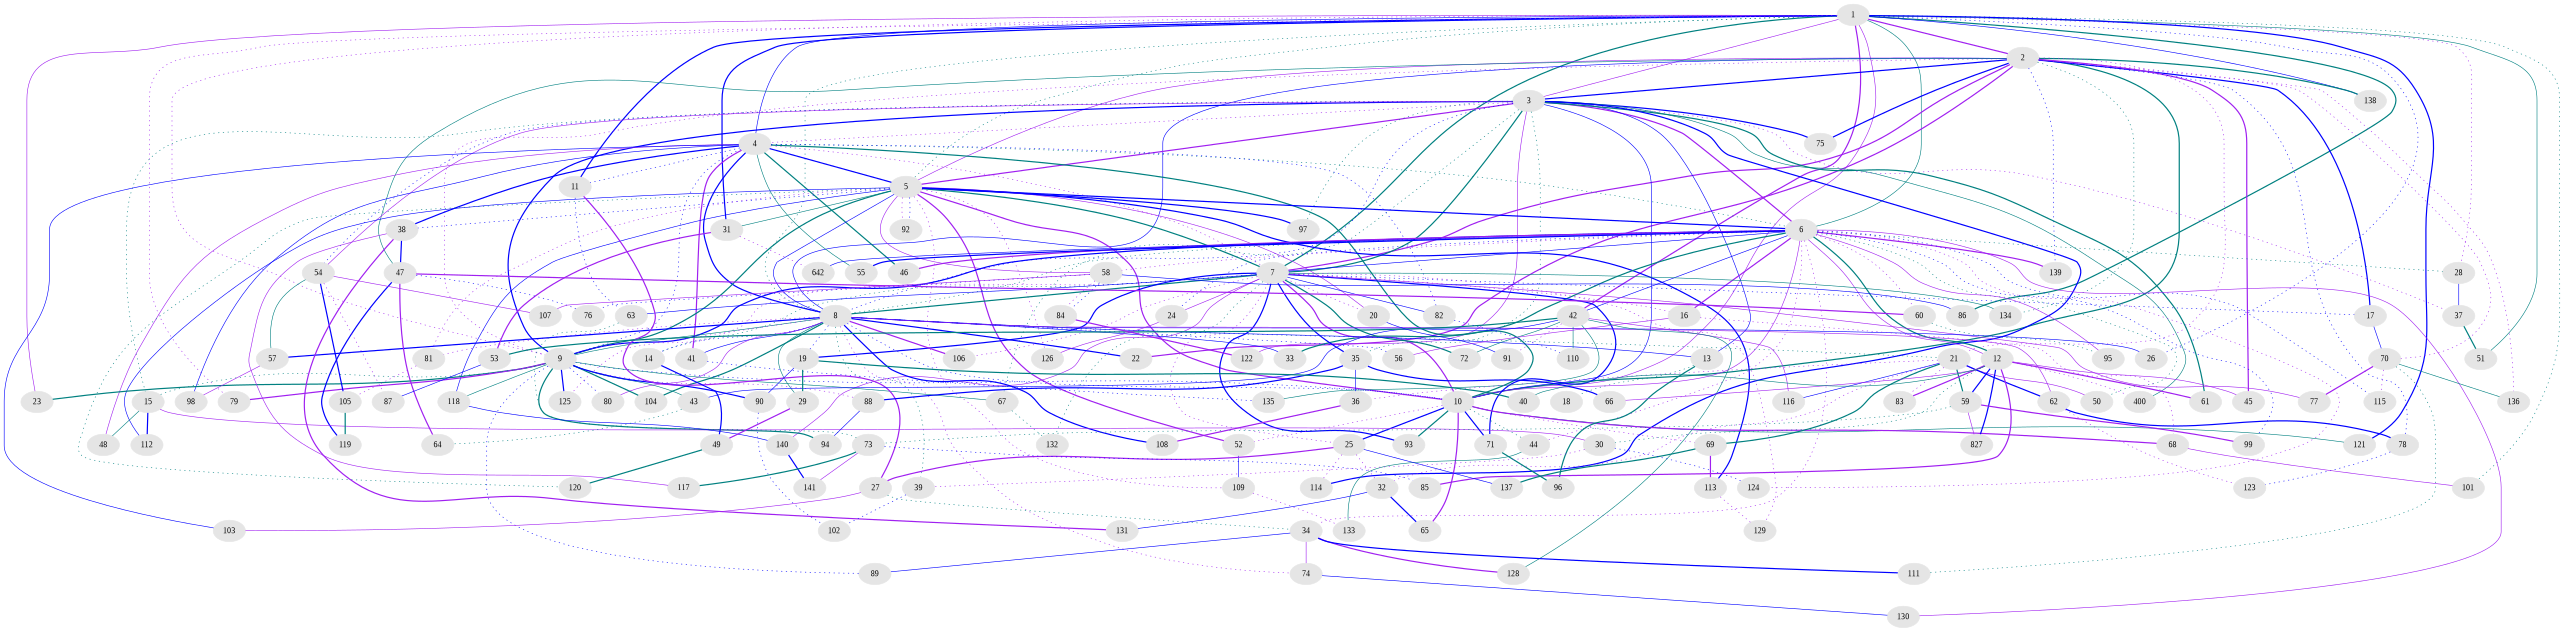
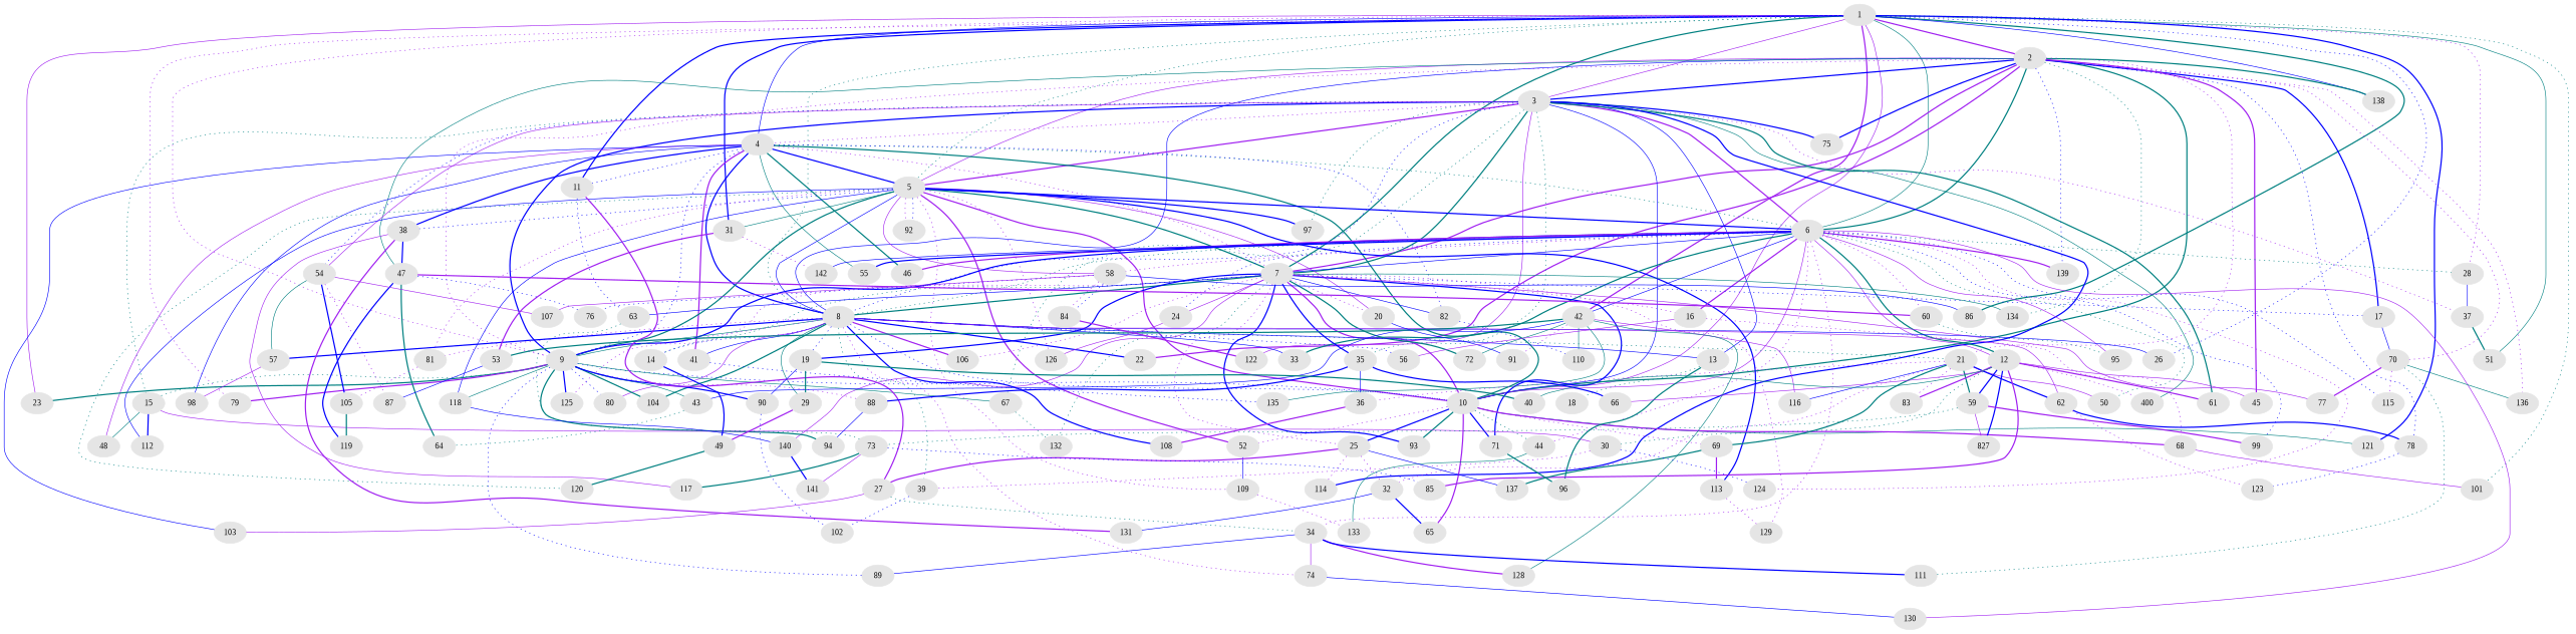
  graph {
    fontname="Liberation Serif"
    node [color=gray90 fontname="Liberation Serif" style=filled]
    edge [color=purple fontname="Liberation Serif" style=bold]
    1
    2
    3
    4
    5
    6
    7
    8
    9
    10
    11
    23
    26
    28
    31
    42
    51
    79
    86
    101
    121
    138
    17
    21
    22
    45
    47
    70
    75
    78
    134
    136
    139
    13
    15
    35
    37
    54
    61
    67
    97
    n42 [label=400]
    114
    122
    38
    41
    46
    48
    55
    82
    98
    103
    20
    52
    58
    81
    92
    109
    112
    113
    118
    120
    126
    12
    16
    24
    33
    34
    44
    50
    60
    95
    99
    115
    124
    130
-   142 [label=642]
+   142
    14
    19
    25
    63
    71
    72
    77
    93
    106
    129
    132
    140
    29
    39
    56
    57
    62
    74
    80
    104
    108
    125
    43
    88
    89
    90
    94
    65
    68
    69
    27
    53
    91
    116
    128
    135
    110
    59
    83
    32
    36
    64
    76
    119
    111
    123
    18
    96
    30
    66
    87
    105
    107
    131
    117
    84
    133
    40
    85
    n137 [label=827]
    49
    137
    73
    141
    102
    1 -- 2
    1 -- 3 [style=solid]
    1 -- 4 [color=blue style=solid]
    1 -- 5 [color=teal style=dotted]
    1 -- 6 [color=teal style=solid]
    1 -- 7 [color=teal]
    1 -- 8 [color=teal style=dotted]
    1 -- 9 [style=dotted]
    1 -- 10 [style=solid]
    1 -- 11 [color=blue]
    1 -- 23 [style=solid]
    1 -- 26 [color=blue style=dotted]
    1 -- 28 [style=dotted]
    1 -- 31 [color=blue]
    1 -- 42
    1 -- 51 [color=teal style=solid]
    1 -- 79 [style=dotted]
    1 -- 86 [color=teal]
    1 -- 101 [color=teal style=dotted]
    1 -- 121 [color=blue]
    1 -- 138 [color=blue style=solid]
    2 -- 3 [color=blue]
    2 -- 5 [style=solid]
+   2 -- 6 [color=teal]
    2 -- 7
    2 -- 8 [color=blue style=solid]
    2 -- 9 [style=dotted]
    2 -- 10 [color=teal]
    2 -- 138 [color=teal]
    2 -- 17 [color=blue]
    2 -- 21 [style=dotted]
    2 -- 22
    2 -- 45
    2 -- 47 [color=teal style=solid]
    2 -- 70 [style=dotted]
    2 -- 75 [color=blue]
    2 -- 78 [color=blue style=dotted]
    2 -- 134 [color=teal style=dotted]
    2 -- 136 [style=dotted]
    2 -- 139 [color=blue style=dotted]
    3 -- 4 [style=dotted]
    3 -- 5
    3 -- 6
    3 -- 7 [color=teal]
    3 -- 8 [color=blue style=dotted]
    3 -- 9 [color=blue]
    3 -- 10 [color=blue style=solid]
    3 -- 75 [color=blue]
    3 -- 13 [color=blue style=solid]
    3 -- 15 [color=teal style=dotted]
    3 -- 35 [color=teal style=dotted]
    3 -- 37 [style=dotted]
    3 -- 54 [color=blue style=dotted]
    3 -- 54 [style=solid]
    3 -- 61 [color=teal]
    3 -- 67 [color=teal style=dotted]
    3 -- 97 [color=teal style=dotted]
    3 -- n42 [color=teal style=solid]
    3 -- 114 [color=blue]
    3 -- 122 [style=solid]
    4 -- 5 [color=blue]
    4 -- 6 [color=teal style=dotted]
    4 -- 7 [style=dotted]
    4 -- 8 [color=blue]
    4 -- 9 [color=blue style=dotted]
    4 -- 10 [color=teal]
    4 -- 11 [color=blue style=dotted]
    4 -- 38 [color=blue]
    4 -- 41
    4 -- 46 [color=teal]
    4 -- 48 [style=solid]
    4 -- 55 [color=teal style=solid]
    4 -- 82 [color=blue style=dotted]
    4 -- 98 [color=blue style=solid]
    4 -- 103 [color=blue style=solid]
    5 -- 6 [color=blue]
    5 -- 7 [color=teal]
    5 -- 8 [color=blue style=solid]
    5 -- 9 [color=teal]
    5 -- 10
    5 -- 31 [color=teal style=solid]
    5 -- 97 [color=blue]
    5 -- 38 [color=blue style=dotted]
    5 -- 20 [style=solid]
    5 -- 52
    5 -- 58 [style=solid]
    5 -- 81 [style=dotted]
    5 -- 92 [style=dotted]
    5 -- 92 [color=blue style=dotted]
    5 -- 109 [style=dotted]
    5 -- 112 [color=blue style=solid]
    5 -- 113 [color=blue]
    5 -- 118 [color=blue style=solid]
    5 -- 120 [color=teal style=dotted]
    5 -- 126 [style=dotted]
    6 -- 7 [color=blue style=solid]
    6 -- 8 [color=teal style=dotted]
    6 -- 9 [color=blue]
    6 -- 10 [style=solid]
    6 -- 28 [color=teal style=dotted]
    6 -- 42 [color=blue style=solid]
    6 -- 139
    6 -- 46
    6 -- 55 [color=blue]
    6 -- 58 [style=dotted]
    6 -- 12 [style=solid]
    6 -- 12 [color=teal]
    6 -- 16
    6 -- 24 [color=blue style=dotted]
    6 -- 33 [color=teal]
    6 -- 34 [style=dotted]
    6 -- 44 [style=dotted]
    6 -- 50 [color=teal style=dotted]
    6 -- 60 [style=dotted]
    6 -- 95 [style=solid]
    6 -- 99 [color=blue style=dotted]
    6 -- 115 [color=blue style=dotted]
    6 -- 124 [style=dotted]
    6 -- 130 [style=solid]
    6 -- 142 [color=blue style=solid]
    7 -- 8 [color=teal]
    7 -- 9 [style=dotted]
    7 -- 10
    7 -- 17 [color=blue style=dotted]
    7 -- 134 [color=teal style=solid]
    7 -- 35 [color=blue]
    7 -- 82 [color=blue style=solid]
    7 -- 20 [style=dotted]
    7 -- 16 [style=dotted]
    7 -- 24 [style=solid]
    7 -- 14 [color=teal style=dotted]
    7 -- 19 [color=blue]
    7 -- 25 [style=dotted]
    7 -- 63 [color=blue style=solid]
    7 -- 71 [color=blue]
    7 -- 72 [color=teal]
    7 -- 77 [style=solid]
    7 -- 93 [color=blue]
    7 -- 106 [style=dotted]
    7 -- 129 [style=dotted]
    7 -- 132 [color=teal style=dotted]
    7 -- 140 [style=solid]
    8 -- 9 [color=teal style=solid]
    8 -- 10 [color=blue style=dotted]
    8 -- 26 [color=blue style=solid]
    8 -- 21 [color=teal style=dotted]
    8 -- 22 [color=blue]
    8 -- 13 [color=blue style=solid]
    8 -- 41 [color=blue style=solid]
    8 -- 81 [style=dotted]
    8 -- 33 [color=blue style=solid]
    8 -- 14 [color=blue style=dotted]
    8 -- 19 [color=blue style=dotted]
    8 -- 106
    8 -- 29 [color=teal style=solid]
    8 -- 39 [color=teal style=dotted]
    8 -- 56 [color=blue style=dotted]
    8 -- 57 [color=blue]
    8 -- 62 [style=solid]
    8 -- 74 [style=dotted]
    8 -- 80 [style=solid]
    8 -- 104 [color=teal]
    8 -- 108 [color=blue]
    8 -- 125 [style=dotted]
    9 -- 10 [color=blue style=dotted]
    9 -- 23 [color=teal]
    9 -- 79
    9 -- 15 [color=teal style=dotted]
    9 -- 67 [color=teal style=solid]
    9 -- 118 [color=teal style=solid]
    9 -- 80 [color=blue style=dotted]
    9 -- 104 [color=teal]
    9 -- 125 [color=blue]
    9 -- 43 [color=teal style=solid]
    9 -- 88 [style=dotted]
    9 -- 89 [color=blue style=dotted]
    9 -- 90 [color=blue]
    9 -- 94 [color=teal]
    10 -- 121 [color=teal style=solid]
    10 -- 52 [style=dotted]
    10 -- 44 [color=teal style=dotted]
    10 -- 25 [color=blue]
    10 -- 71 [color=blue]
    10 -- 93 [color=teal]
    10 -- 65
    10 -- 68
    10 -- 69 [style=dotted]
    11 -- 63 [color=blue style=dotted]
    11 -- 27
    28 -- 37 [color=blue style=solid]
    31 -- 142 [style=dotted]
    31 -- 53
    42 -- 72 [color=teal style=solid]
    42 -- 43 [color=blue style=solid]
    42 -- 53 [color=teal]
    42 -- 91 [style=dotted]
    42 -- 116 [style=solid]
    42 -- 128 [color=teal style=solid]
    42 -- 135 [color=teal style=solid]
    42 -- 110 [color=teal style=solid]
    17 -- 70 [color=blue style=solid]
    21 -- 50 [style=solid]
    21 -- 62 [color=blue]
    21 -- 69 [color=teal]
    21 -- 116 [color=blue style=solid]
    21 -- 59 [color=teal]
    21 -- 83 [style=dotted]
    21 -- 32 [style=dotted]
    21 -- 36 [style=dotted]
    47 -- 60
-   47 -- 64
+   47 -- 64 [color=teal]
    47 -- 76 [color=blue style=dotted]
    47 -- 119 [color=blue]
    70 -- 136 [color=teal style=solid]
    70 -- 115 [style=dotted]
    70 -- 77
    70 -- 111 [color=teal style=dotted]
    78 -- 123 [color=blue style=dotted]
    13 -- 18 [color=teal style=dotted]
    13 -- 96 [color=teal]
    15 -- 48 [color=teal style=solid]
    15 -- 112 [color=blue]
    15 -- 30 [style=solid]
    35 -- 88 [color=blue]
    35 -- 36 [color=blue style=solid]
    35 -- 66 [color=blue]
    37 -- 51 [color=teal]
    54 -- 57 [color=teal style=solid]
    54 -- 87 [style=dotted]
    54 -- 105 [color=blue]
    54 -- 107 [style=solid]
    67 -- 132 [color=teal style=dotted]
    38 -- 47 [color=blue]
    38 -- 131
    38 -- 117 [style=solid]
    41 -- 135 [color=blue style=dotted]
    82 -- 110 [color=blue style=dotted]
    20 -- 91 [color=blue style=solid]
    52 -- 109 [color=blue style=solid]
    58 -- 86 [color=blue style=solid]
    58 -- 76 [color=blue style=dotted]
    58 -- 107 [style=solid]
    58 -- 84 [style=dotted]
    58 -- 84 [color=blue style=dotted]
    81 -- 105 [style=dotted]
    109 -- 133 [style=dotted]
    113 -- 129 [style=dotted]
    118 -- 140 [color=blue style=solid]
    12 -- 45 [style=solid]
    12 -- 61
    12 -- n42 [style=dotted]
    12 -- 59 [color=blue]
    12 -- 83
    12 -- 30 [color=teal style=dotted]
    12 -- 66 [style=solid]
    12 -- 40 [color=teal style=solid]
    12 -- 85
    12 -- n137 [color=blue]
    16 -- 56 [style=solid]
    16 -- 68 [style=dotted]
    24 -- 126 [style=solid]
    34 -- 74 [style=solid]
    34 -- 89 [color=blue style=solid]
    34 -- 128
    34 -- 111 [color=blue]
    44 -- 133 [color=teal style=solid]
    60 -- 95 [color=teal style=dotted]
    14 -- 49 [color=blue]
    19 -- 29 [color=teal]
    19 -- 90 [color=blue style=solid]
    19 -- 40 [color=teal]
    25 -- 114 [style=dotted]
    25 -- 27
    25 -- 32 [style=dotted]
    25 -- 137 [color=blue style=solid]
    63 -- 73 [color=teal style=dotted]
    71 -- 96 [color=teal]
    140 -- 141 [color=blue]
    29 -- 49
    39 -- 102 [color=blue style=dotted]
    57 -- 98 [style=solid]
    62 -- 78 [color=blue]
    62 -- 123 [style=dotted]
    74 -- 130 [color=blue style=solid]
    43 -- 64 [color=teal style=dotted]
    88 -- 94 [color=blue style=solid]
    90 -- 102 [color=blue style=dotted]
    68 -- 101 [style=solid]
    69 -- 113
    69 -- 137 [color=teal]
    27 -- 103 [style=solid]
    27 -- 34 [color=teal style=dotted]
    53 -- 87 [color=blue style=solid]
    59 -- 99
    59 -- n137 [style=solid]
    59 -- 73 [color=teal style=dotted]
    32 -- 65 [color=blue]
    32 -- 131 [color=blue style=solid]
    36 -- 108
    30 -- 124 [color=blue style=dotted]
    30 -- 39 [style=dotted]
    105 -- 119 [color=teal]
    84 -- 122
    49 -- 120 [color=teal]
    73 -- 117 [color=teal]
    73 -- 85 [color=blue style=dotted]
    73 -- 141 [style=solid]
  }
